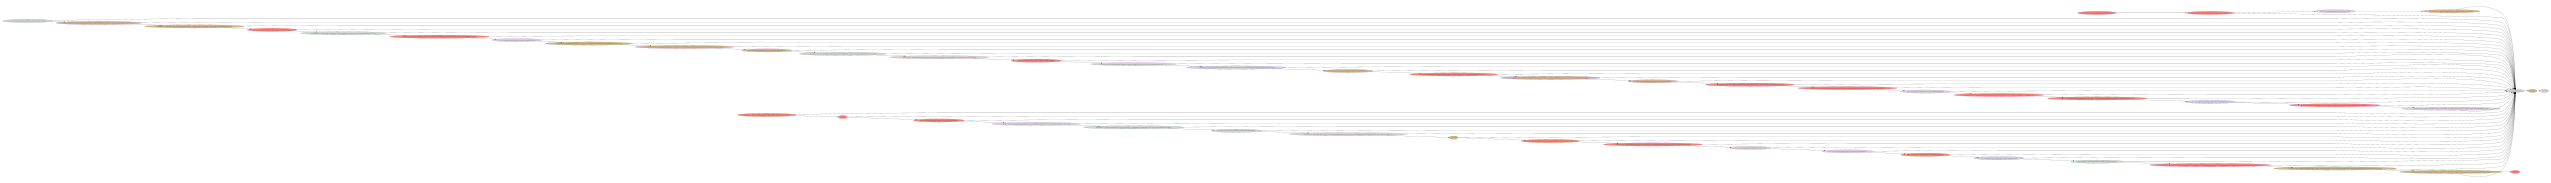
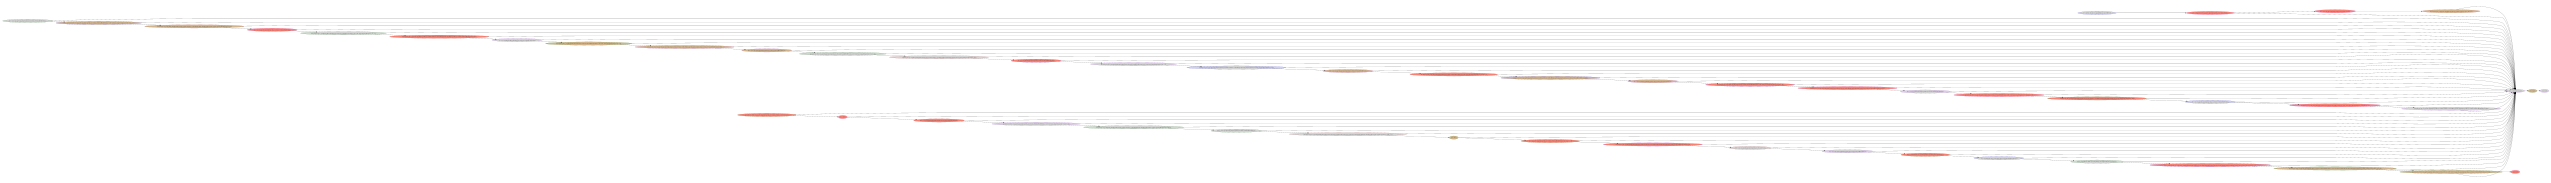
  digraph {
    fontname="Liberation Serif"
    rankdir=LR
    node [color=purple fillcolor=lightgrey fontname="Liberation Serif" style=filled]
    edge [fontname="Liberation Serif"]
-   "r17 := @this: edu.umn.cs.spatialHadoop.osm.OSMNode" [color=blue fillcolor=salmon]
+   "r17 := @this: edu.umn.cs.spatialHadoop.osm.OSMNode" [color=blue]
    "r21 := @parameter0: org.apache.pig.impl.logicalLayer.schema.Schema" [fillcolor=salmon]
-   "$r0 = new org.apache.pig.impl.logicalLayer.schema.Schema"
+   "$r0 = new org.apache.pig.impl.logicalLayer.schema.Schema" [fillcolor=salmon]
    "$r23 := @caughtexception"
    "specialinvoke $r0.<org.apache.pig.impl.logicalLayer.schema.Schema: void <init>()>()" [color=brown fillcolor=tan]
    "r25 = $r23" [color=darkgreen fillcolor=tan]
    "$r1 = new org.apache.pig.impl.logicalLayer.schema.Schema$FieldSchema" [color=darkgreen]
    "specialinvoke $r1.<org.apache.pig.impl.logicalLayer.schema.Schema$FieldSchema: void <init>(java.lang.String,byte)>(\"id\", 15)" [color=blue fillcolor=tan]
    "virtualinvoke r24.<org.apache.pig.impl.logicalLayer.schema.Schema: void add(org.apache.pig.impl.logicalLayer.schema.Schema$FieldSchema)>($r1)" [color=brown fillcolor=tan]
    "$r2 = new org.apache.pig.impl.logicalLayer.schema.Schema$FieldSchema" [fillcolor=salmon]
    "specialinvoke $r2.<org.apache.pig.impl.logicalLayer.schema.Schema$FieldSchema: void <init>(java.lang.String,byte)>(\"lat\", 25)" [color=darkgreen]
    "virtualinvoke r24.<org.apache.pig.impl.logicalLayer.schema.Schema: void add(org.apache.pig.impl.logicalLayer.schema.Schema$FieldSchema)>($r2)" [color=brown fillcolor=salmon]
    "$r3 = new org.apache.pig.impl.logicalLayer.schema.Schema$FieldSchema"
    "specialinvoke $r3.<org.apache.pig.impl.logicalLayer.schema.Schema$FieldSchema: void <init>(java.lang.String,byte)>(\"lon\", 25)" [color=darkgreen fillcolor=tan]
    "virtualinvoke r24.<org.apache.pig.impl.logicalLayer.schema.Schema: void add(org.apache.pig.impl.logicalLayer.schema.Schema$FieldSchema)>($r3)" [fillcolor=tan]
    "$r4 = new org.apache.pig.impl.logicalLayer.schema.Schema$FieldSchema" [fillcolor=tan]
    "specialinvoke $r4.<org.apache.pig.impl.logicalLayer.schema.Schema$FieldSchema: void <init>(java.lang.String,byte)>(\"user\", 55)" [color=darkgreen]
    "virtualinvoke r24.<org.apache.pig.impl.logicalLayer.schema.Schema: void add(org.apache.pig.impl.logicalLayer.schema.Schema$FieldSchema)>($r4)" [color=brown]
    "$r5 = new org.apache.pig.impl.logicalLayer.schema.Schema$FieldSchema" [color=blue fillcolor=salmon]
    "specialinvoke $r5.<org.apache.pig.impl.logicalLayer.schema.Schema$FieldSchema: void <init>(java.lang.String,byte)>(\"uid\", 15)"
    "virtualinvoke r24.<org.apache.pig.impl.logicalLayer.schema.Schema: void add(org.apache.pig.impl.logicalLayer.schema.Schema$FieldSchema)>($r5)" [color=blue]
    "$r6 = new org.apache.pig.impl.logicalLayer.schema.Schema$FieldSchema" [fillcolor=tan]
    "specialinvoke $r6.<org.apache.pig.impl.logicalLayer.schema.Schema$FieldSchema: void <init>(java.lang.String,byte)>(\"visible\", 5)" [color=brown fillcolor=salmon]
    "virtualinvoke r24.<org.apache.pig.impl.logicalLayer.schema.Schema: void add(org.apache.pig.impl.logicalLayer.schema.Schema$FieldSchema)>($r6)" [color=blue fillcolor=tan]
    "$r7 = new org.apache.pig.impl.logicalLayer.schema.Schema$FieldSchema" [fillcolor=tan]
    "specialinvoke $r7.<org.apache.pig.impl.logicalLayer.schema.Schema$FieldSchema: void <init>(java.lang.String,byte)>(\"version\", 10)" [color=blue fillcolor=salmon]
    "virtualinvoke r24.<org.apache.pig.impl.logicalLayer.schema.Schema: void add(org.apache.pig.impl.logicalLayer.schema.Schema$FieldSchema)>($r7)" [fillcolor=salmon]
    "$r8 = new org.apache.pig.impl.logicalLayer.schema.Schema$FieldSchema"
    "specialinvoke $r8.<org.apache.pig.impl.logicalLayer.schema.Schema$FieldSchema: void <init>(java.lang.String,byte)>(\"changeset\", 10)" [fillcolor=salmon]
    "virtualinvoke r24.<org.apache.pig.impl.logicalLayer.schema.Schema: void add(org.apache.pig.impl.logicalLayer.schema.Schema$FieldSchema)>($r8)" [color=darkgreen fillcolor=salmon]
    "$r9 = new org.apache.pig.impl.logicalLayer.schema.Schema$FieldSchema" [color=blue]
    "specialinvoke $r9.<org.apache.pig.impl.logicalLayer.schema.Schema$FieldSchema: void <init>(java.lang.String,byte)>(\"timestamp\", 55)" [fillcolor=salmon]
    "virtualinvoke r24.<org.apache.pig.impl.logicalLayer.schema.Schema: void add(org.apache.pig.impl.logicalLayer.schema.Schema$FieldSchema)>($r9)"
    "specialinvoke $r10.<org.apache.pig.impl.logicalLayer.schema.Schema: void <init>()>()" [color=darkgreen fillcolor=salmon]
    "r11 = $r10" [fillcolor=salmon]
    "$r12 = new org.apache.pig.impl.logicalLayer.schema.Schema$FieldSchema" [color=brown fillcolor=salmon]
    "specialinvoke $r12.<org.apache.pig.impl.logicalLayer.schema.Schema$FieldSchema: void <init>(java.lang.String,byte)>(\"value\", 55)"
    "virtualinvoke r11.<org.apache.pig.impl.logicalLayer.schema.Schema: void add(org.apache.pig.impl.logicalLayer.schema.Schema$FieldSchema)>($r12)" [color=darkgreen]
    "$r13 = new org.apache.pig.impl.logicalLayer.schema.Schema$FieldSchema" [color=darkgreen]
    "specialinvoke $r13.<org.apache.pig.impl.logicalLayer.schema.Schema$FieldSchema: void <init>(java.lang.String,org.apache.pig.impl.logicalLayer.schema.Schema)>(\"tags\", r11)" [color=brown]
    "r14 = $r13" [color=darkgreen fillcolor=tan]
    "r14.<org.apache.pig.impl.logicalLayer.schema.Schema$FieldSchema: byte type> = 100" [color=darkgreen fillcolor=salmon]
    "virtualinvoke r24.<org.apache.pig.impl.logicalLayer.schema.Schema: void add(org.apache.pig.impl.logicalLayer.schema.Schema$FieldSchema)>(r14)" [fillcolor=salmon]
    "$r15 = new org.apache.pig.impl.logicalLayer.schema.Schema" [color=brown]
    "$r16 = new org.apache.pig.impl.logicalLayer.schema.Schema$FieldSchema"
    "$r18 = virtualinvoke r17.<java.lang.Object: java.lang.Class getClass()>()" [color=darkgreen fillcolor=salmon]
    "$r19 = virtualinvoke $r18.<java.lang.Class: java.lang.String getName()>()" [color=blue]
    "$r20 = virtualinvoke $r19.<java.lang.String: java.lang.String toLowerCase()>()" [color=darkgreen]
    "$r22 = virtualinvoke r17.<edu.umn.cs.spatialHadoop.osm.OSMNode: java.lang.String getSchemaName(java.lang.String,org.apache.pig.impl.logicalLayer.schema.Schema)>($r20, r21)" [color=blue fillcolor=salmon]
    "specialinvoke $r16.<org.apache.pig.impl.logicalLayer.schema.Schema$FieldSchema: void <init>(java.lang.String,org.apache.pig.impl.logicalLayer.schema.Schema,byte)>($r22, r24, 110)" [color=darkgreen fillcolor=tan]
    "specialinvoke $r15.<org.apache.pig.impl.logicalLayer.schema.Schema: void <init>(org.apache.pig.impl.logicalLayer.schema.Schema$FieldSchema)>($r16)" [color=darkgreen fillcolor=tan]
    "return $r15" [fillcolor=salmon]
    "return null"
    "r17 := @this: edu.umn.cs.spatialHadoop.osm.OSMNode" -> "r21 := @parameter0: org.apache.pig.impl.logicalLayer.schema.Schema"
    "r21 := @parameter0: org.apache.pig.impl.logicalLayer.schema.Schema" -> "$r0 = new org.apache.pig.impl.logicalLayer.schema.Schema"
    "r21 := @parameter0: org.apache.pig.impl.logicalLayer.schema.Schema" -> "$r23 := @caughtexception"
    "$r0 = new org.apache.pig.impl.logicalLayer.schema.Schema" -> "specialinvoke $r0.<org.apache.pig.impl.logicalLayer.schema.Schema: void <init>()>()"
    "$r23 := @caughtexception" -> "r25 = $r23"
    "specialinvoke $r0.<org.apache.pig.impl.logicalLayer.schema.Schema: void <init>()>()" -> "$r23 := @caughtexception"
    "r25 = $r23" -> "return null"
    "$r1 = new org.apache.pig.impl.logicalLayer.schema.Schema$FieldSchema" -> "$r23 := @caughtexception"
    "$r1 = new org.apache.pig.impl.logicalLayer.schema.Schema$FieldSchema" -> "specialinvoke $r1.<org.apache.pig.impl.logicalLayer.schema.Schema$FieldSchema: void <init>(java.lang.String,byte)>(\"id\", 15)"
    "specialinvoke $r1.<org.apache.pig.impl.logicalLayer.schema.Schema$FieldSchema: void <init>(java.lang.String,byte)>(\"id\", 15)" -> "$r23 := @caughtexception"
    "specialinvoke $r1.<org.apache.pig.impl.logicalLayer.schema.Schema$FieldSchema: void <init>(java.lang.String,byte)>(\"id\", 15)" -> "virtualinvoke r24.<org.apache.pig.impl.logicalLayer.schema.Schema: void add(org.apache.pig.impl.logicalLayer.schema.Schema$FieldSchema)>($r1)"
    "virtualinvoke r24.<org.apache.pig.impl.logicalLayer.schema.Schema: void add(org.apache.pig.impl.logicalLayer.schema.Schema$FieldSchema)>($r1)" -> "$r23 := @caughtexception"
    "virtualinvoke r24.<org.apache.pig.impl.logicalLayer.schema.Schema: void add(org.apache.pig.impl.logicalLayer.schema.Schema$FieldSchema)>($r1)" -> "$r2 = new org.apache.pig.impl.logicalLayer.schema.Schema$FieldSchema"
    "$r2 = new org.apache.pig.impl.logicalLayer.schema.Schema$FieldSchema" -> "$r23 := @caughtexception"
    "$r2 = new org.apache.pig.impl.logicalLayer.schema.Schema$FieldSchema" -> "specialinvoke $r2.<org.apache.pig.impl.logicalLayer.schema.Schema$FieldSchema: void <init>(java.lang.String,byte)>(\"lat\", 25)"
    "specialinvoke $r2.<org.apache.pig.impl.logicalLayer.schema.Schema$FieldSchema: void <init>(java.lang.String,byte)>(\"lat\", 25)" -> "$r23 := @caughtexception"
    "specialinvoke $r2.<org.apache.pig.impl.logicalLayer.schema.Schema$FieldSchema: void <init>(java.lang.String,byte)>(\"lat\", 25)" -> "virtualinvoke r24.<org.apache.pig.impl.logicalLayer.schema.Schema: void add(org.apache.pig.impl.logicalLayer.schema.Schema$FieldSchema)>($r2)"
    "virtualinvoke r24.<org.apache.pig.impl.logicalLayer.schema.Schema: void add(org.apache.pig.impl.logicalLayer.schema.Schema$FieldSchema)>($r2)" -> "$r23 := @caughtexception"
    "virtualinvoke r24.<org.apache.pig.impl.logicalLayer.schema.Schema: void add(org.apache.pig.impl.logicalLayer.schema.Schema$FieldSchema)>($r2)" -> "$r3 = new org.apache.pig.impl.logicalLayer.schema.Schema$FieldSchema"
    "$r3 = new org.apache.pig.impl.logicalLayer.schema.Schema$FieldSchema" -> "$r23 := @caughtexception"
    "$r3 = new org.apache.pig.impl.logicalLayer.schema.Schema$FieldSchema" -> "specialinvoke $r3.<org.apache.pig.impl.logicalLayer.schema.Schema$FieldSchema: void <init>(java.lang.String,byte)>(\"lon\", 25)"
    "specialinvoke $r3.<org.apache.pig.impl.logicalLayer.schema.Schema$FieldSchema: void <init>(java.lang.String,byte)>(\"lon\", 25)" -> "$r23 := @caughtexception"
    "specialinvoke $r3.<org.apache.pig.impl.logicalLayer.schema.Schema$FieldSchema: void <init>(java.lang.String,byte)>(\"lon\", 25)" -> "virtualinvoke r24.<org.apache.pig.impl.logicalLayer.schema.Schema: void add(org.apache.pig.impl.logicalLayer.schema.Schema$FieldSchema)>($r3)"
    "virtualinvoke r24.<org.apache.pig.impl.logicalLayer.schema.Schema: void add(org.apache.pig.impl.logicalLayer.schema.Schema$FieldSchema)>($r3)" -> "$r23 := @caughtexception"
    "virtualinvoke r24.<org.apache.pig.impl.logicalLayer.schema.Schema: void add(org.apache.pig.impl.logicalLayer.schema.Schema$FieldSchema)>($r3)" -> "$r4 = new org.apache.pig.impl.logicalLayer.schema.Schema$FieldSchema"
    "$r4 = new org.apache.pig.impl.logicalLayer.schema.Schema$FieldSchema" -> "$r23 := @caughtexception"
    "$r4 = new org.apache.pig.impl.logicalLayer.schema.Schema$FieldSchema" -> "specialinvoke $r4.<org.apache.pig.impl.logicalLayer.schema.Schema$FieldSchema: void <init>(java.lang.String,byte)>(\"user\", 55)"
    "specialinvoke $r4.<org.apache.pig.impl.logicalLayer.schema.Schema$FieldSchema: void <init>(java.lang.String,byte)>(\"user\", 55)" -> "$r23 := @caughtexception"
    "specialinvoke $r4.<org.apache.pig.impl.logicalLayer.schema.Schema$FieldSchema: void <init>(java.lang.String,byte)>(\"user\", 55)" -> "virtualinvoke r24.<org.apache.pig.impl.logicalLayer.schema.Schema: void add(org.apache.pig.impl.logicalLayer.schema.Schema$FieldSchema)>($r4)"
    "virtualinvoke r24.<org.apache.pig.impl.logicalLayer.schema.Schema: void add(org.apache.pig.impl.logicalLayer.schema.Schema$FieldSchema)>($r4)" -> "$r23 := @caughtexception"
    "virtualinvoke r24.<org.apache.pig.impl.logicalLayer.schema.Schema: void add(org.apache.pig.impl.logicalLayer.schema.Schema$FieldSchema)>($r4)" -> "$r5 = new org.apache.pig.impl.logicalLayer.schema.Schema$FieldSchema"
    "$r5 = new org.apache.pig.impl.logicalLayer.schema.Schema$FieldSchema" -> "$r23 := @caughtexception"
    "$r5 = new org.apache.pig.impl.logicalLayer.schema.Schema$FieldSchema" -> "specialinvoke $r5.<org.apache.pig.impl.logicalLayer.schema.Schema$FieldSchema: void <init>(java.lang.String,byte)>(\"uid\", 15)"
    "specialinvoke $r5.<org.apache.pig.impl.logicalLayer.schema.Schema$FieldSchema: void <init>(java.lang.String,byte)>(\"uid\", 15)" -> "$r23 := @caughtexception"
    "specialinvoke $r5.<org.apache.pig.impl.logicalLayer.schema.Schema$FieldSchema: void <init>(java.lang.String,byte)>(\"uid\", 15)" -> "virtualinvoke r24.<org.apache.pig.impl.logicalLayer.schema.Schema: void add(org.apache.pig.impl.logicalLayer.schema.Schema$FieldSchema)>($r5)"
    "virtualinvoke r24.<org.apache.pig.impl.logicalLayer.schema.Schema: void add(org.apache.pig.impl.logicalLayer.schema.Schema$FieldSchema)>($r5)" -> "$r23 := @caughtexception"
    "virtualinvoke r24.<org.apache.pig.impl.logicalLayer.schema.Schema: void add(org.apache.pig.impl.logicalLayer.schema.Schema$FieldSchema)>($r5)" -> "$r6 = new org.apache.pig.impl.logicalLayer.schema.Schema$FieldSchema"
    "$r6 = new org.apache.pig.impl.logicalLayer.schema.Schema$FieldSchema" -> "$r23 := @caughtexception"
    "$r6 = new org.apache.pig.impl.logicalLayer.schema.Schema$FieldSchema" -> "specialinvoke $r6.<org.apache.pig.impl.logicalLayer.schema.Schema$FieldSchema: void <init>(java.lang.String,byte)>(\"visible\", 5)"
    "specialinvoke $r6.<org.apache.pig.impl.logicalLayer.schema.Schema$FieldSchema: void <init>(java.lang.String,byte)>(\"visible\", 5)" -> "$r23 := @caughtexception"
    "specialinvoke $r6.<org.apache.pig.impl.logicalLayer.schema.Schema$FieldSchema: void <init>(java.lang.String,byte)>(\"visible\", 5)" -> "virtualinvoke r24.<org.apache.pig.impl.logicalLayer.schema.Schema: void add(org.apache.pig.impl.logicalLayer.schema.Schema$FieldSchema)>($r6)"
    "virtualinvoke r24.<org.apache.pig.impl.logicalLayer.schema.Schema: void add(org.apache.pig.impl.logicalLayer.schema.Schema$FieldSchema)>($r6)" -> "$r23 := @caughtexception"
    "virtualinvoke r24.<org.apache.pig.impl.logicalLayer.schema.Schema: void add(org.apache.pig.impl.logicalLayer.schema.Schema$FieldSchema)>($r6)" -> "$r7 = new org.apache.pig.impl.logicalLayer.schema.Schema$FieldSchema"
    "$r7 = new org.apache.pig.impl.logicalLayer.schema.Schema$FieldSchema" -> "$r23 := @caughtexception"
    "$r7 = new org.apache.pig.impl.logicalLayer.schema.Schema$FieldSchema" -> "specialinvoke $r7.<org.apache.pig.impl.logicalLayer.schema.Schema$FieldSchema: void <init>(java.lang.String,byte)>(\"version\", 10)"
    "specialinvoke $r7.<org.apache.pig.impl.logicalLayer.schema.Schema$FieldSchema: void <init>(java.lang.String,byte)>(\"version\", 10)" -> "$r23 := @caughtexception"
    "specialinvoke $r7.<org.apache.pig.impl.logicalLayer.schema.Schema$FieldSchema: void <init>(java.lang.String,byte)>(\"version\", 10)" -> "virtualinvoke r24.<org.apache.pig.impl.logicalLayer.schema.Schema: void add(org.apache.pig.impl.logicalLayer.schema.Schema$FieldSchema)>($r7)"
    "virtualinvoke r24.<org.apache.pig.impl.logicalLayer.schema.Schema: void add(org.apache.pig.impl.logicalLayer.schema.Schema$FieldSchema)>($r7)" -> "$r23 := @caughtexception"
    "virtualinvoke r24.<org.apache.pig.impl.logicalLayer.schema.Schema: void add(org.apache.pig.impl.logicalLayer.schema.Schema$FieldSchema)>($r7)" -> "$r8 = new org.apache.pig.impl.logicalLayer.schema.Schema$FieldSchema"
    "$r8 = new org.apache.pig.impl.logicalLayer.schema.Schema$FieldSchema" -> "$r23 := @caughtexception"
    "$r8 = new org.apache.pig.impl.logicalLayer.schema.Schema$FieldSchema" -> "specialinvoke $r8.<org.apache.pig.impl.logicalLayer.schema.Schema$FieldSchema: void <init>(java.lang.String,byte)>(\"changeset\", 10)"
    "specialinvoke $r8.<org.apache.pig.impl.logicalLayer.schema.Schema$FieldSchema: void <init>(java.lang.String,byte)>(\"changeset\", 10)" -> "$r23 := @caughtexception"
    "specialinvoke $r8.<org.apache.pig.impl.logicalLayer.schema.Schema$FieldSchema: void <init>(java.lang.String,byte)>(\"changeset\", 10)" -> "virtualinvoke r24.<org.apache.pig.impl.logicalLayer.schema.Schema: void add(org.apache.pig.impl.logicalLayer.schema.Schema$FieldSchema)>($r8)"
    "virtualinvoke r24.<org.apache.pig.impl.logicalLayer.schema.Schema: void add(org.apache.pig.impl.logicalLayer.schema.Schema$FieldSchema)>($r8)" -> "$r23 := @caughtexception"
    "virtualinvoke r24.<org.apache.pig.impl.logicalLayer.schema.Schema: void add(org.apache.pig.impl.logicalLayer.schema.Schema$FieldSchema)>($r8)" -> "$r9 = new org.apache.pig.impl.logicalLayer.schema.Schema$FieldSchema"
    "$r9 = new org.apache.pig.impl.logicalLayer.schema.Schema$FieldSchema" -> "$r23 := @caughtexception"
    "$r9 = new org.apache.pig.impl.logicalLayer.schema.Schema$FieldSchema" -> "specialinvoke $r9.<org.apache.pig.impl.logicalLayer.schema.Schema$FieldSchema: void <init>(java.lang.String,byte)>(\"timestamp\", 55)"
    "specialinvoke $r9.<org.apache.pig.impl.logicalLayer.schema.Schema$FieldSchema: void <init>(java.lang.String,byte)>(\"timestamp\", 55)" -> "$r23 := @caughtexception"
    "specialinvoke $r9.<org.apache.pig.impl.logicalLayer.schema.Schema$FieldSchema: void <init>(java.lang.String,byte)>(\"timestamp\", 55)" -> "virtualinvoke r24.<org.apache.pig.impl.logicalLayer.schema.Schema: void add(org.apache.pig.impl.logicalLayer.schema.Schema$FieldSchema)>($r9)"
    "virtualinvoke r24.<org.apache.pig.impl.logicalLayer.schema.Schema: void add(org.apache.pig.impl.logicalLayer.schema.Schema$FieldSchema)>($r9)" -> "$r23 := @caughtexception"
    "specialinvoke $r10.<org.apache.pig.impl.logicalLayer.schema.Schema: void <init>()>()" -> "$r23 := @caughtexception"
    "specialinvoke $r10.<org.apache.pig.impl.logicalLayer.schema.Schema: void <init>()>()" -> "r11 = $r10"
    "r11 = $r10" -> "$r23 := @caughtexception"
    "r11 = $r10" -> "$r12 = new org.apache.pig.impl.logicalLayer.schema.Schema$FieldSchema"
    "$r12 = new org.apache.pig.impl.logicalLayer.schema.Schema$FieldSchema" -> "$r23 := @caughtexception"
    "$r12 = new org.apache.pig.impl.logicalLayer.schema.Schema$FieldSchema" -> "specialinvoke $r12.<org.apache.pig.impl.logicalLayer.schema.Schema$FieldSchema: void <init>(java.lang.String,byte)>(\"value\", 55)"
    "specialinvoke $r12.<org.apache.pig.impl.logicalLayer.schema.Schema$FieldSchema: void <init>(java.lang.String,byte)>(\"value\", 55)" -> "$r23 := @caughtexception"
    "specialinvoke $r12.<org.apache.pig.impl.logicalLayer.schema.Schema$FieldSchema: void <init>(java.lang.String,byte)>(\"value\", 55)" -> "virtualinvoke r11.<org.apache.pig.impl.logicalLayer.schema.Schema: void add(org.apache.pig.impl.logicalLayer.schema.Schema$FieldSchema)>($r12)"
    "virtualinvoke r11.<org.apache.pig.impl.logicalLayer.schema.Schema: void add(org.apache.pig.impl.logicalLayer.schema.Schema$FieldSchema)>($r12)" -> "$r23 := @caughtexception"
    "virtualinvoke r11.<org.apache.pig.impl.logicalLayer.schema.Schema: void add(org.apache.pig.impl.logicalLayer.schema.Schema$FieldSchema)>($r12)" -> "$r13 = new org.apache.pig.impl.logicalLayer.schema.Schema$FieldSchema"
    "$r13 = new org.apache.pig.impl.logicalLayer.schema.Schema$FieldSchema" -> "$r23 := @caughtexception"
    "$r13 = new org.apache.pig.impl.logicalLayer.schema.Schema$FieldSchema" -> "specialinvoke $r13.<org.apache.pig.impl.logicalLayer.schema.Schema$FieldSchema: void <init>(java.lang.String,org.apache.pig.impl.logicalLayer.schema.Schema)>(\"tags\", r11)"
    "specialinvoke $r13.<org.apache.pig.impl.logicalLayer.schema.Schema$FieldSchema: void <init>(java.lang.String,org.apache.pig.impl.logicalLayer.schema.Schema)>(\"tags\", r11)" -> "$r23 := @caughtexception"
    "specialinvoke $r13.<org.apache.pig.impl.logicalLayer.schema.Schema$FieldSchema: void <init>(java.lang.String,org.apache.pig.impl.logicalLayer.schema.Schema)>(\"tags\", r11)" -> "r14 = $r13"
    "r14 = $r13" -> "$r23 := @caughtexception"
    "r14 = $r13" -> "r14.<org.apache.pig.impl.logicalLayer.schema.Schema$FieldSchema: byte type> = 100"
    "r14.<org.apache.pig.impl.logicalLayer.schema.Schema$FieldSchema: byte type> = 100" -> "$r23 := @caughtexception"
    "r14.<org.apache.pig.impl.logicalLayer.schema.Schema$FieldSchema: byte type> = 100" -> "virtualinvoke r24.<org.apache.pig.impl.logicalLayer.schema.Schema: void add(org.apache.pig.impl.logicalLayer.schema.Schema$FieldSchema)>(r14)"
    "virtualinvoke r24.<org.apache.pig.impl.logicalLayer.schema.Schema: void add(org.apache.pig.impl.logicalLayer.schema.Schema$FieldSchema)>(r14)" -> "$r23 := @caughtexception"
    "virtualinvoke r24.<org.apache.pig.impl.logicalLayer.schema.Schema: void add(org.apache.pig.impl.logicalLayer.schema.Schema$FieldSchema)>(r14)" -> "$r15 = new org.apache.pig.impl.logicalLayer.schema.Schema"
    "$r15 = new org.apache.pig.impl.logicalLayer.schema.Schema" -> "$r23 := @caughtexception"
    "$r15 = new org.apache.pig.impl.logicalLayer.schema.Schema" -> "$r16 = new org.apache.pig.impl.logicalLayer.schema.Schema$FieldSchema"
    "$r16 = new org.apache.pig.impl.logicalLayer.schema.Schema$FieldSchema" -> "$r23 := @caughtexception"
    "$r16 = new org.apache.pig.impl.logicalLayer.schema.Schema$FieldSchema" -> "$r18 = virtualinvoke r17.<java.lang.Object: java.lang.Class getClass()>()"
    "$r18 = virtualinvoke r17.<java.lang.Object: java.lang.Class getClass()>()" -> "$r23 := @caughtexception"
    "$r18 = virtualinvoke r17.<java.lang.Object: java.lang.Class getClass()>()" -> "$r19 = virtualinvoke $r18.<java.lang.Class: java.lang.String getName()>()"
    "$r19 = virtualinvoke $r18.<java.lang.Class: java.lang.String getName()>()" -> "$r23 := @caughtexception"
    "$r19 = virtualinvoke $r18.<java.lang.Class: java.lang.String getName()>()" -> "$r20 = virtualinvoke $r19.<java.lang.String: java.lang.String toLowerCase()>()"
    "$r20 = virtualinvoke $r19.<java.lang.String: java.lang.String toLowerCase()>()" -> "$r23 := @caughtexception"
    "$r20 = virtualinvoke $r19.<java.lang.String: java.lang.String toLowerCase()>()" -> "$r22 = virtualinvoke r17.<edu.umn.cs.spatialHadoop.osm.OSMNode: java.lang.String getSchemaName(java.lang.String,org.apache.pig.impl.logicalLayer.schema.Schema)>($r20, r21)"
    "$r22 = virtualinvoke r17.<edu.umn.cs.spatialHadoop.osm.OSMNode: java.lang.String getSchemaName(java.lang.String,org.apache.pig.impl.logicalLayer.schema.Schema)>($r20, r21)" -> "$r23 := @caughtexception"
    "$r22 = virtualinvoke r17.<edu.umn.cs.spatialHadoop.osm.OSMNode: java.lang.String getSchemaName(java.lang.String,org.apache.pig.impl.logicalLayer.schema.Schema)>($r20, r21)" -> "specialinvoke $r16.<org.apache.pig.impl.logicalLayer.schema.Schema$FieldSchema: void <init>(java.lang.String,org.apache.pig.impl.logicalLayer.schema.Schema,byte)>($r22, r24, 110)"
    "specialinvoke $r16.<org.apache.pig.impl.logicalLayer.schema.Schema$FieldSchema: void <init>(java.lang.String,org.apache.pig.impl.logicalLayer.schema.Schema,byte)>($r22, r24, 110)" -> "$r23 := @caughtexception"
    "specialinvoke $r16.<org.apache.pig.impl.logicalLayer.schema.Schema$FieldSchema: void <init>(java.lang.String,org.apache.pig.impl.logicalLayer.schema.Schema,byte)>($r22, r24, 110)" -> "specialinvoke $r15.<org.apache.pig.impl.logicalLayer.schema.Schema: void <init>(org.apache.pig.impl.logicalLayer.schema.Schema$FieldSchema)>($r16)"
    "specialinvoke $r15.<org.apache.pig.impl.logicalLayer.schema.Schema: void <init>(org.apache.pig.impl.logicalLayer.schema.Schema$FieldSchema)>($r16)" -> "$r23 := @caughtexception"
    "specialinvoke $r15.<org.apache.pig.impl.logicalLayer.schema.Schema: void <init>(org.apache.pig.impl.logicalLayer.schema.Schema$FieldSchema)>($r16)" -> "return $r15"
  }
